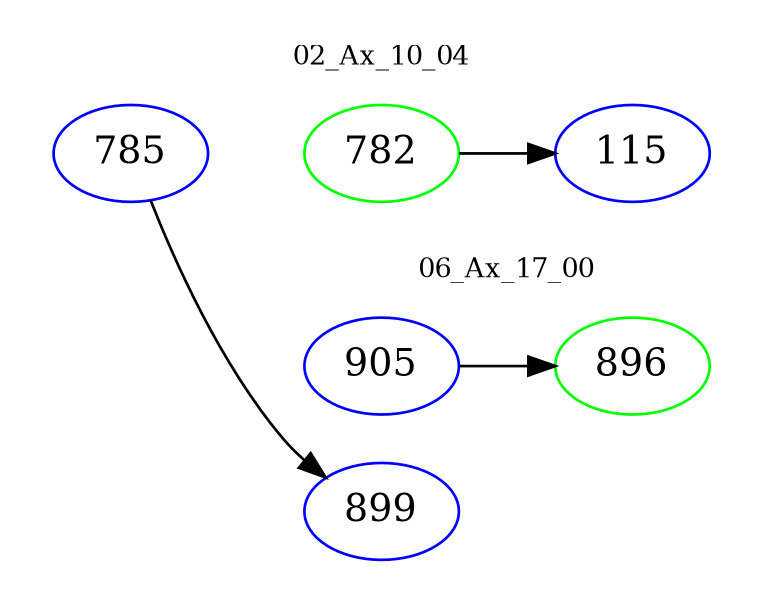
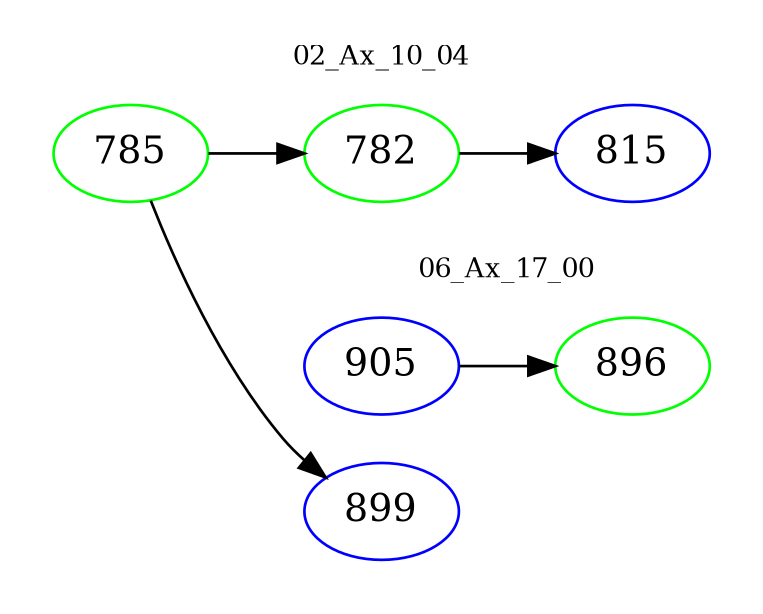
  digraph {
    rankdir=LR
    node [color=blue]
    edge [color=black]
-   n1 [label=785]
+   n1 [color=green label=785]
    n2 [color=green label=782]
-   n3 [label=115]
+   n3 [label=815]
    n4 [label=905]
    n5 [color=green label=896]
    n6 [label=899]
    subgraph cluster_1 {
      color=white
      fontsize=10
      label="02_Ax_10_04"
      n1
      n2
      n3
    }
    subgraph cluster_2 {
      color=white
      fontsize=10
      label="06_Ax_17_00"
      n4
      n5
      n6
    }
+   n1 -> n2
    n1 -> n6
    n2 -> n3
    n4 -> n5
  }
